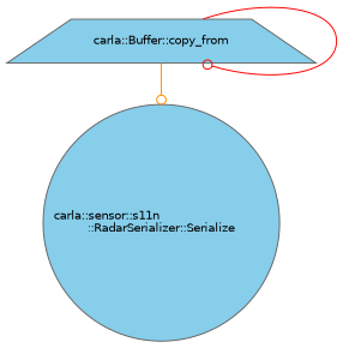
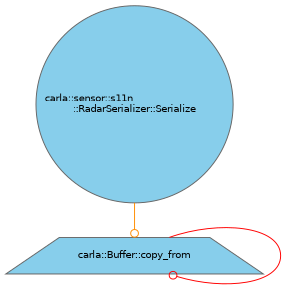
  digraph {
    rankdir=TB
    node [fillcolor=skyblue fontname=Helvetica fontsize=10 style=filled]
    edge [fontname=Helvetica fontsize=10 labelfontname=Helvetica labelfontsize=10 style=solid arrowhead=odot]
    n1 [color=gray40 fontcolor=black height=0.2 label="carla::sensor::s11n\l::RadarSerializer::Serialize" shape=circle width=0.4]
    n2 [color=grey40 height=0.2 label="carla::Buffer::copy_from" shape=trapezium width=0.4]
-   n2 -> n1 [color=darkorange]
+   n1 -> n2 [color=darkorange]
    n2 -> n2 [color=red]
  }
